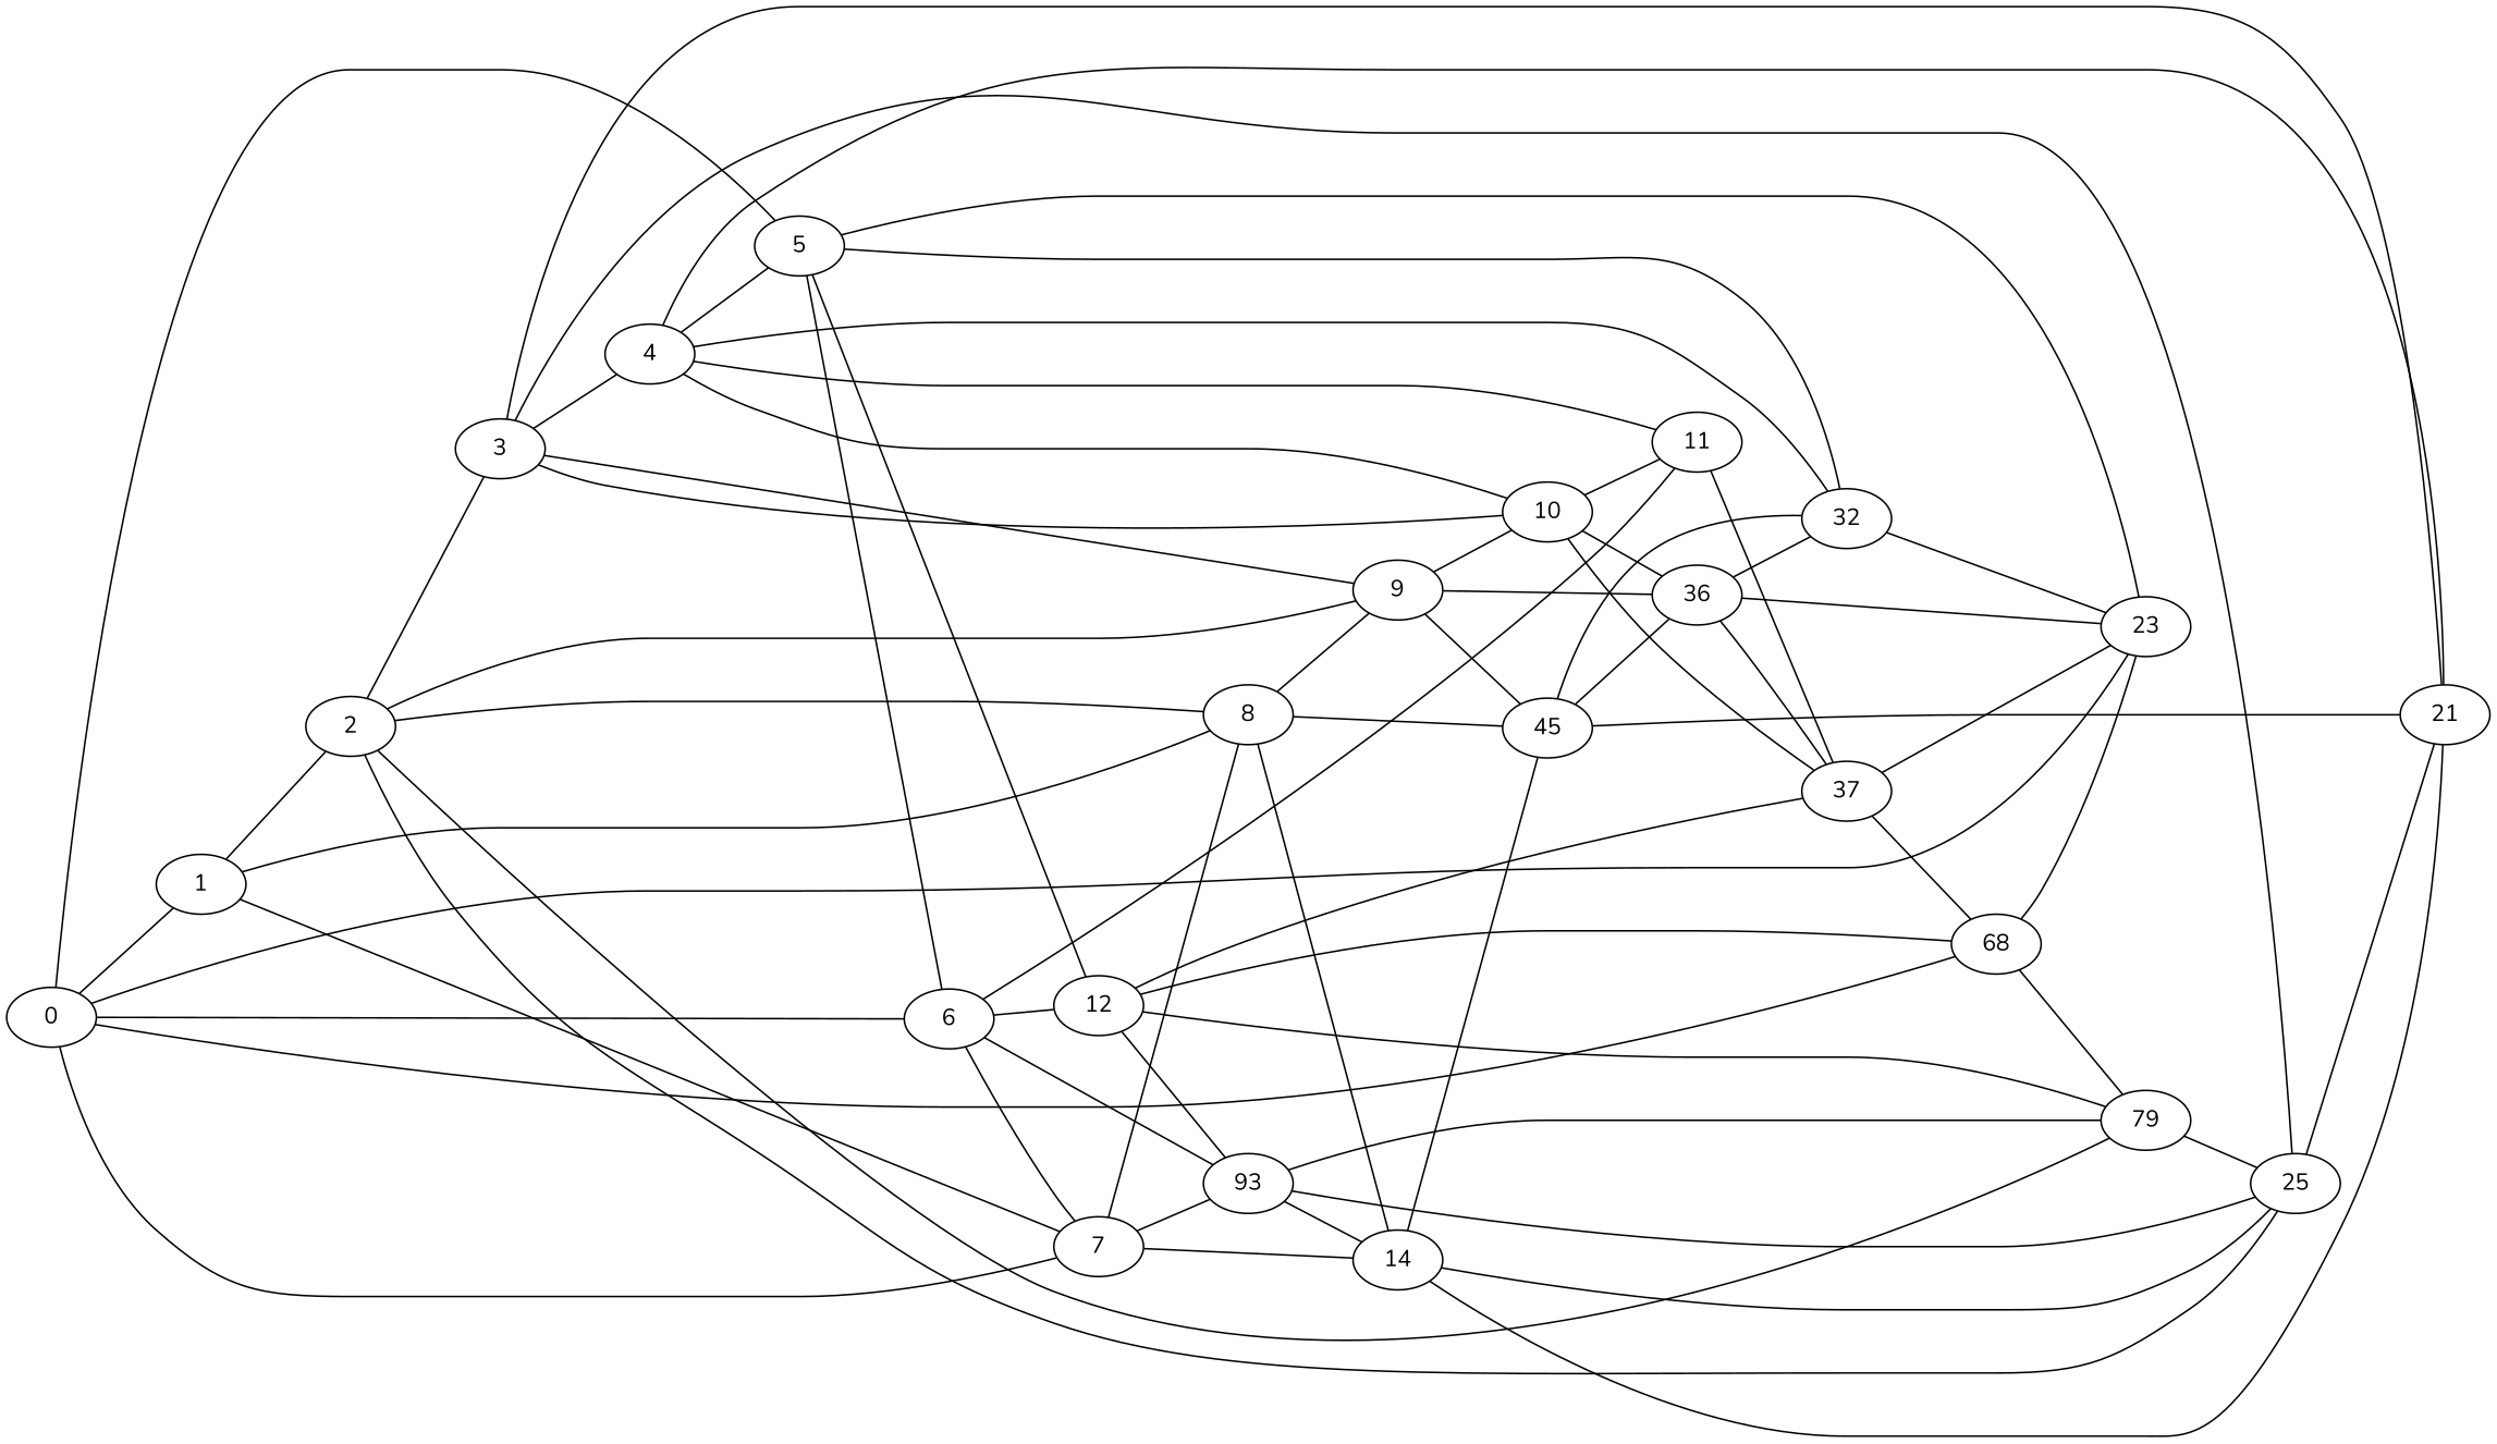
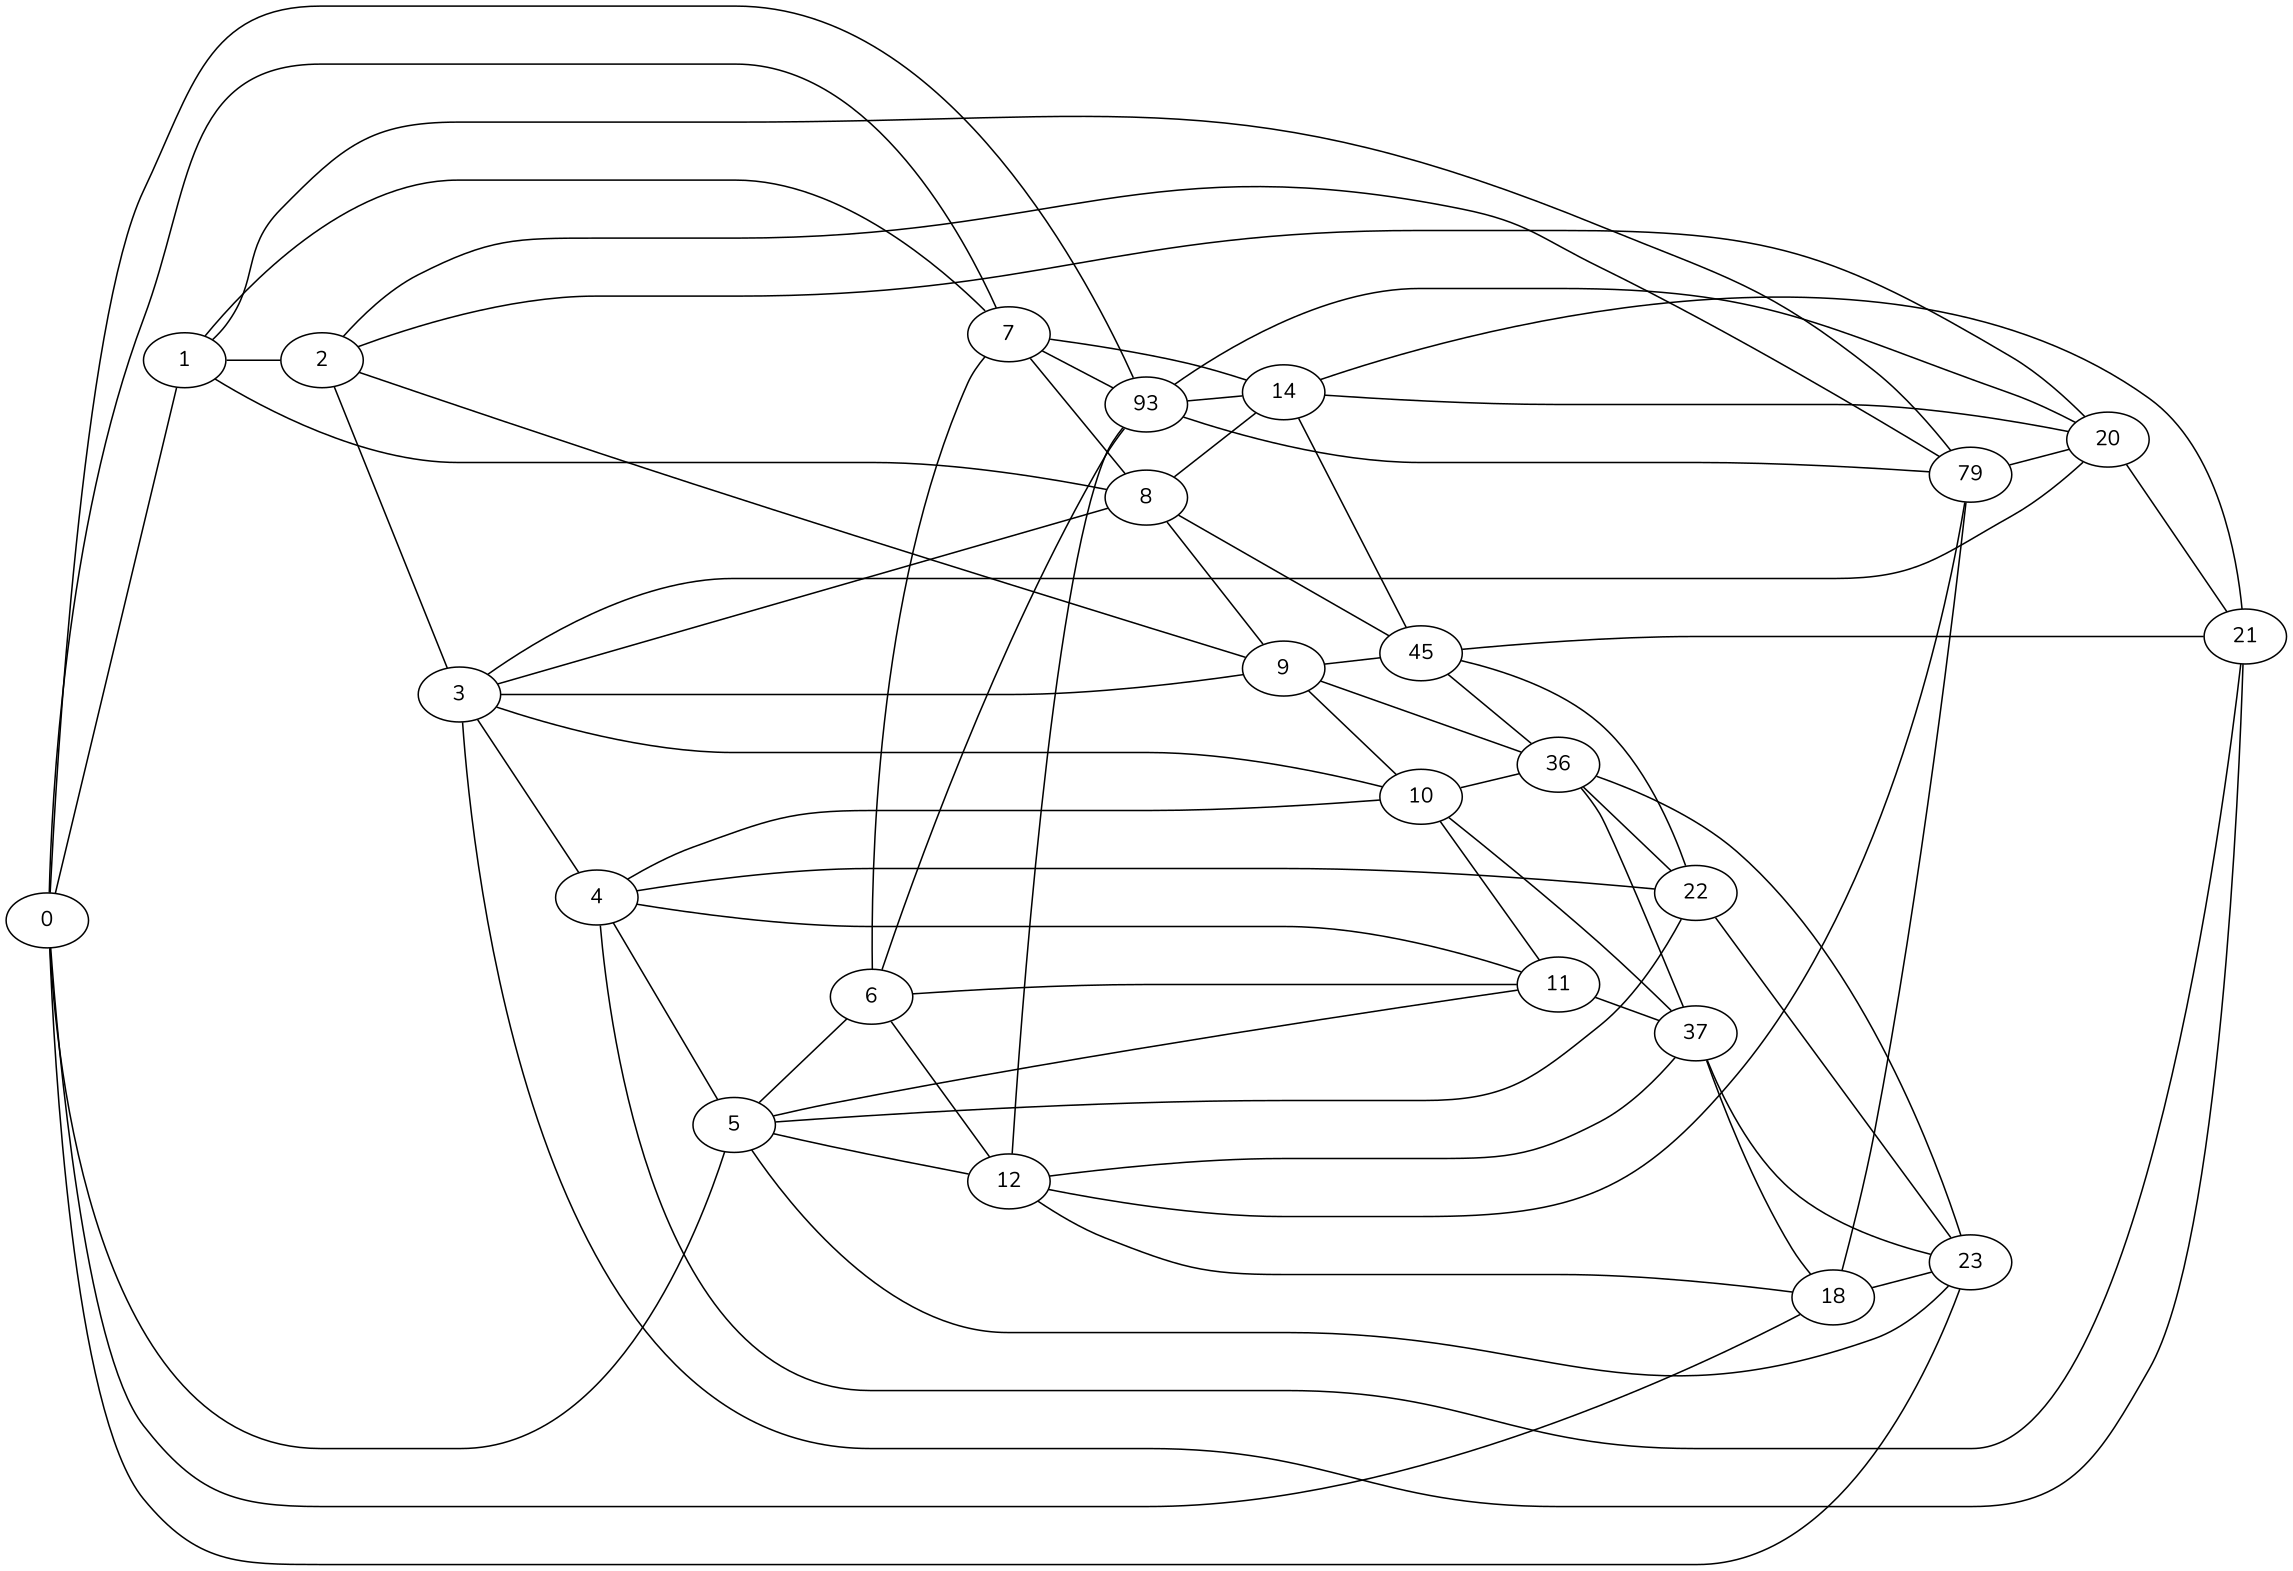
  graph {
    fontname=Nunito
    rankdir=LR
    node [fontname=Nunito]
    edge [fontname=Nunito]
    0
    1
    5
    6
    7
-   18 [label=68]
+   18
    23
    2
    8
    n10 [label=79]
    11
-   22 [label=32]
+   22
    12
    n14 [label=93]
    14
    3
    9
-   20 [label=25]
+   20
    n19 [label=45]
    4
    10
    21
    n23 [label=36]
    n24 [label=37]
    0 -- 1
    0 -- 5
-   0 -- 6
+   0 -- n14
    0 -- 7
    0 -- 18
    0 -- 23
    1 -- 7
    1 -- 2
    1 -- 8
+   1 -- n10
    5 -- 6
    5 -- 23
+   5 -- 11
    5 -- 22
    5 -- 12
    6 -- 7
    6 -- 11
    6 -- 12
    6 -- n14
    7 -- 8
    7 -- n14
    7 -- 14
    18 -- 23
    18 -- n10
-   2 -- 8
+   3 -- 8
    2 -- n10
    2 -- 3
    2 -- 9
    2 -- 20
    8 -- 14
    8 -- 9
    8 -- n19
    n10 -- 20
    11 -- n24
    22 -- 23
    12 -- 18
    12 -- n10
    12 -- n14
    12 -- n24
    n14 -- n10
    n14 -- 14
    n14 -- 20
    14 -- 20
    14 -- n19
    14 -- 21
    3 -- 9
    3 -- 20
    3 -- 4
    3 -- 10
    3 -- 21
    9 -- n19
    9 -- 10
    9 -- n23
    20 -- 21
    n19 -- 22
    n19 -- 21
    n19 -- n23
    4 -- 5
    4 -- 11
    4 -- 22
    4 -- 10
    4 -- 21
    10 -- 11
    10 -- n23
    10 -- n24
    n23 -- 23
    n23 -- 22
    n23 -- n24
    n24 -- 18
    n24 -- 23
  }
